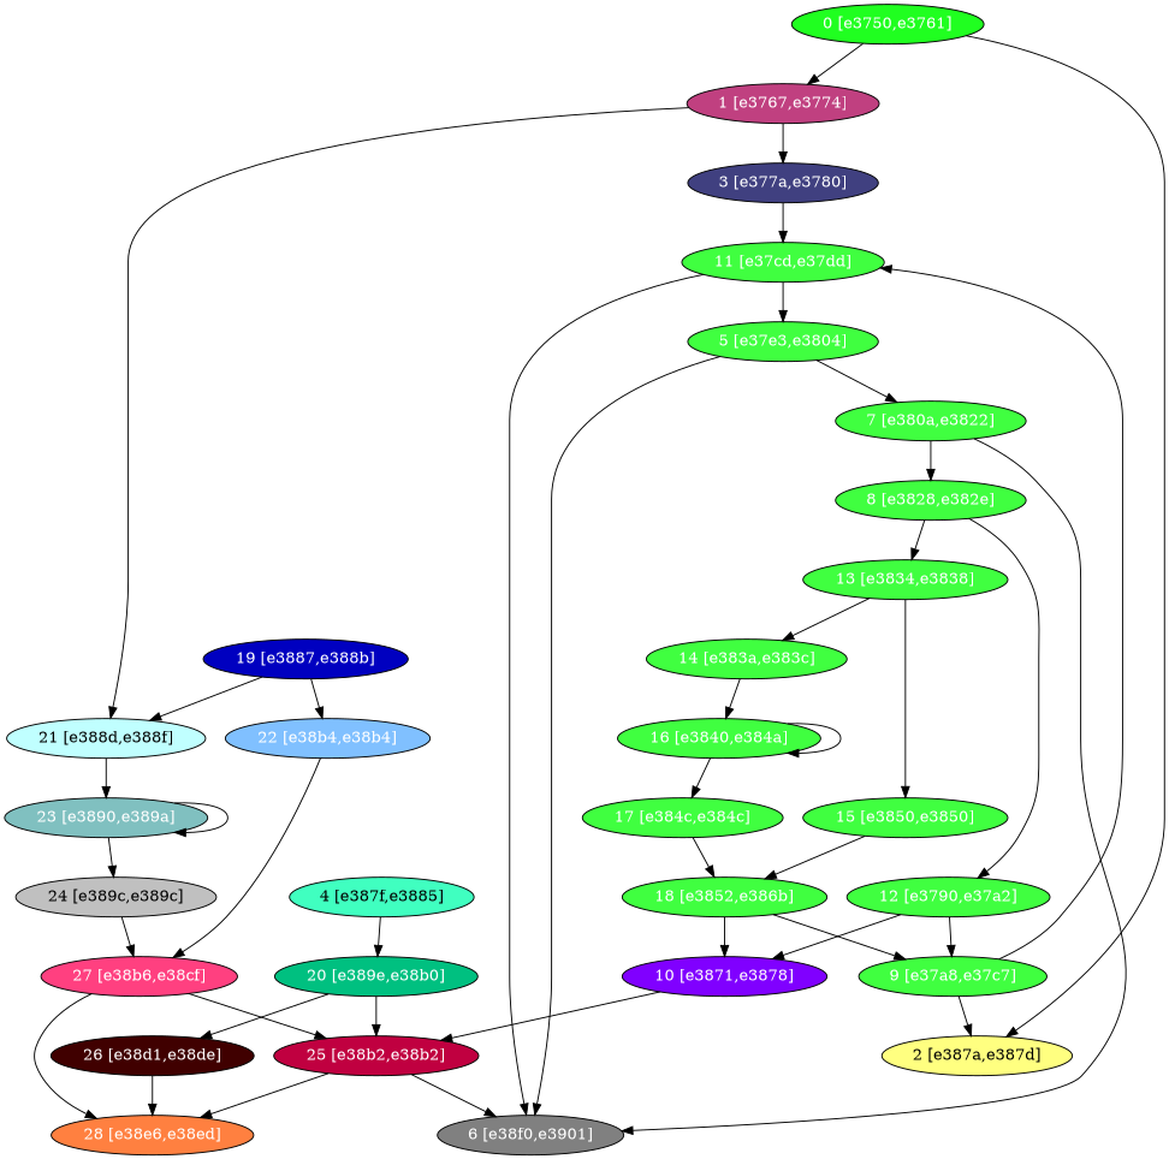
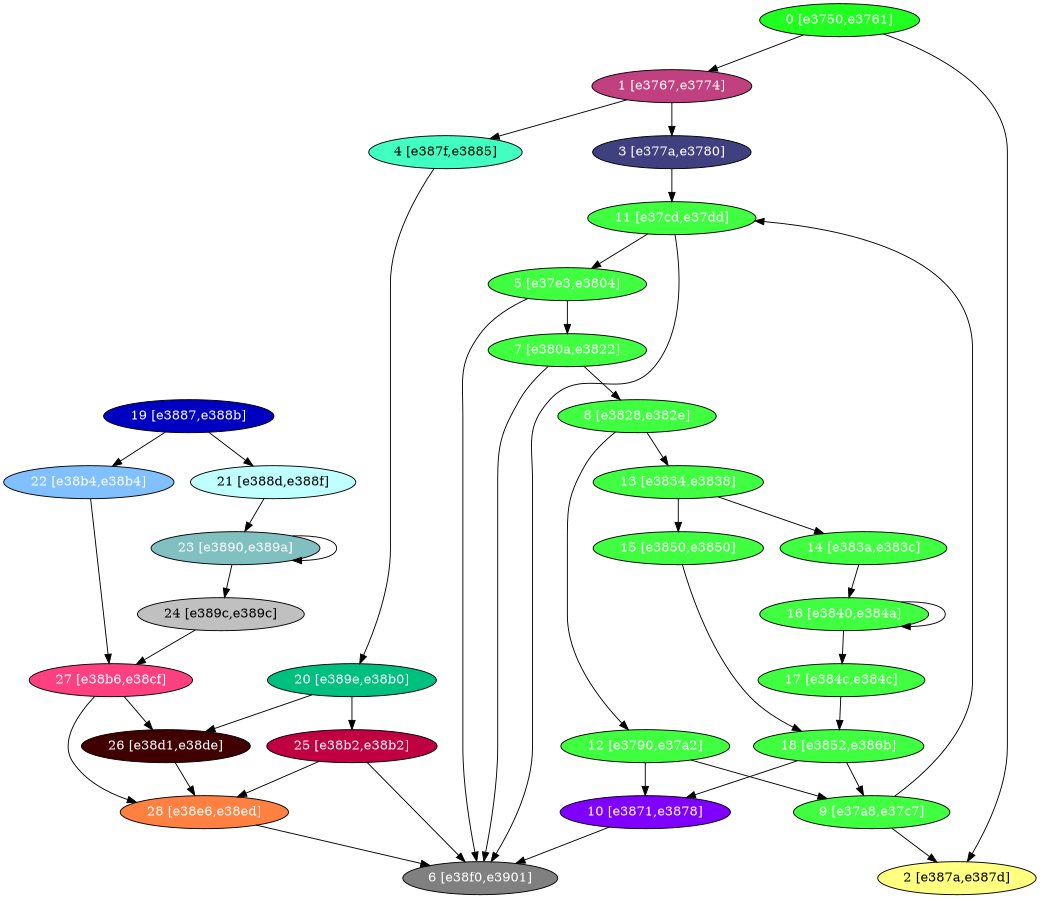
  digraph {
    node [fillcolor="#40FF40" fontcolor="#ffffff" shape=oval style=filled]
    n1 [fillcolor="#20FF20" label="0 [e3750,e3761]"]
    n2 [fillcolor="#C04080" label="1 [e3767,e3774]"]
    n3 [fillcolor="#FFFF80" fontcolor="#000000" label="2 [e387a,e387d]"]
    n4 [fillcolor="#404080" label="3 [e377a,e3780]"]
    n5 [fillcolor="#40FFC0" fontcolor="#000000" label="4 [e387f,e3885]"]
    n6 [label="11 [e37cd,e37dd]"]
    n7 [fillcolor="#00C080" label="20 [e389e,e38b0]"]
    n8 [fillcolor="#808080" label="6 [e38f0,e3901]"]
    n9 [label="5 [e37e3,e3804]"]
    n10 [fillcolor="#0000C0" label="19 [e3887,e388b]"]
    n11 [fillcolor="#C0FFFF" fontcolor="#000000" label="21 [e388d,e388f]"]
    n12 [fillcolor="#80C0FF" label="22 [e38b4,e38b4]"]
    n13 [fillcolor="#C00040" label="25 [e38b2,e38b2]"]
    n14 [fillcolor="#400000" label="26 [e38d1,e38de]"]
    n15 [label="7 [e380a,e3822]"]
    n16 [label="8 [e3828,e382e]"]
    n17 [label="12 [e3790,e37a2]"]
    n18 [label="13 [e3834,e3838]"]
    n19 [label="9 [e37a8,e37c7]"]
    n20 [fillcolor="#8000FF" label="10 [e3871,e3878]"]
    n21 [label="14 [e383a,e383c]"]
    n22 [label="15 [e3850,e3850]"]
    n23 [label="16 [e3840,e384a]"]
    n24 [label="18 [e3852,e386b]"]
    n25 [label="17 [e384c,e384c]"]
    n26 [fillcolor="#80C0C0" label="23 [e3890,e389a]"]
    n27 [fillcolor="#FF4080" label="27 [e38b6,e38cf]"]
    n28 [fillcolor="#FF8040" label="28 [e38e6,e38ed]"]
    n29 [fillcolor="#C0C0C0" fontcolor="#000000" label="24 [e389c,e389c]"]
    n1 -> n2
    n1 -> n3
    n2 -> n4
-   n2 -> n11
+   n2 -> n5
    n4 -> n6
    n5 -> n7
    n6 -> n8
    n6 -> n9
    n7 -> n13
    n7 -> n14
    n9 -> n8
    n9 -> n15
    n10 -> n11
    n10 -> n12
    n11 -> n26
    n12 -> n27
    n13 -> n8
    n13 -> n28
    n14 -> n28
    n15 -> n8
    n15 -> n16
    n16 -> n17
    n16 -> n18
    n17 -> n19
    n17 -> n20
    n18 -> n21
    n18 -> n22
    n19 -> n3
    n19 -> n6
-   n20 -> n13
+   n20 -> n8
    n21 -> n23
    n22 -> n24
    n23 -> n23
    n23 -> n25
    n24 -> n19
    n24 -> n20
    n25 -> n24
    n26 -> n26
    n26 -> n29
-   n27 -> n13
+   n27 -> n14
    n27 -> n28
+   n28 -> n8
    n29 -> n27
  }
